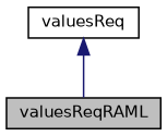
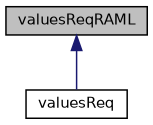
  digraph {
    node [color=black fontname=Helvetica fontsize=10 shape=record style=filled]
    n1 [fillcolor=grey75 fontcolor=black height=0.2 label=valuesReqRAML width=0.4]
    n2 [fillcolor=white height=0.2 label=valuesReq width=0.4]
-   n2 -> n1 [color=midnightblue dir=back fontname=Helvetica fontsize=10 labelfontname=Helvetica labelfontsize=10 style=solid]
+   n1 -> n2 [color=midnightblue dir=back fontname=Helvetica fontsize=10 labelfontname=Helvetica labelfontsize=10 style=solid]
  }
